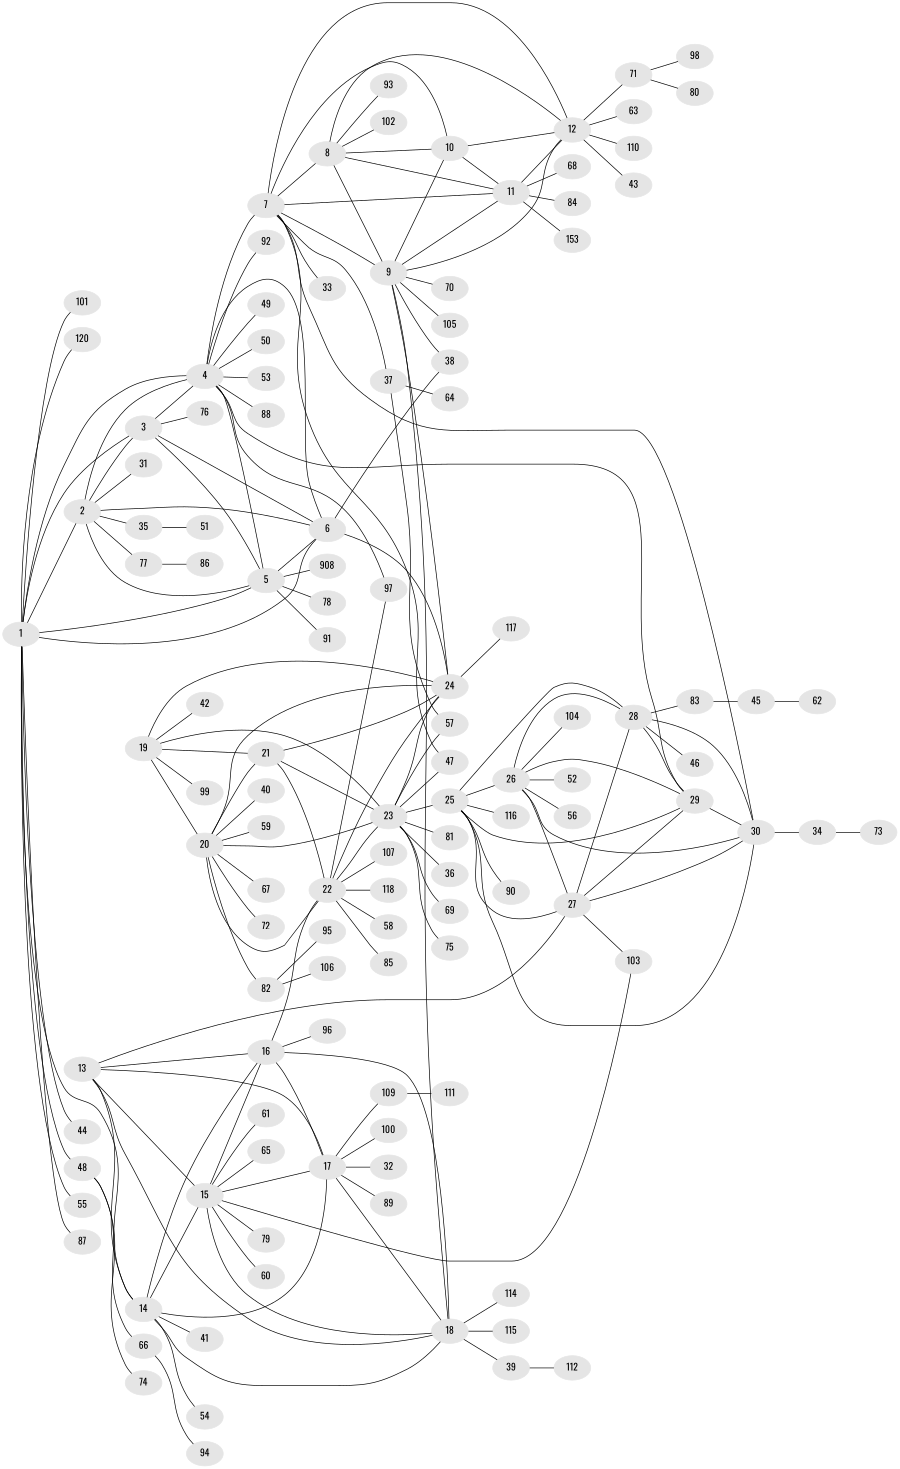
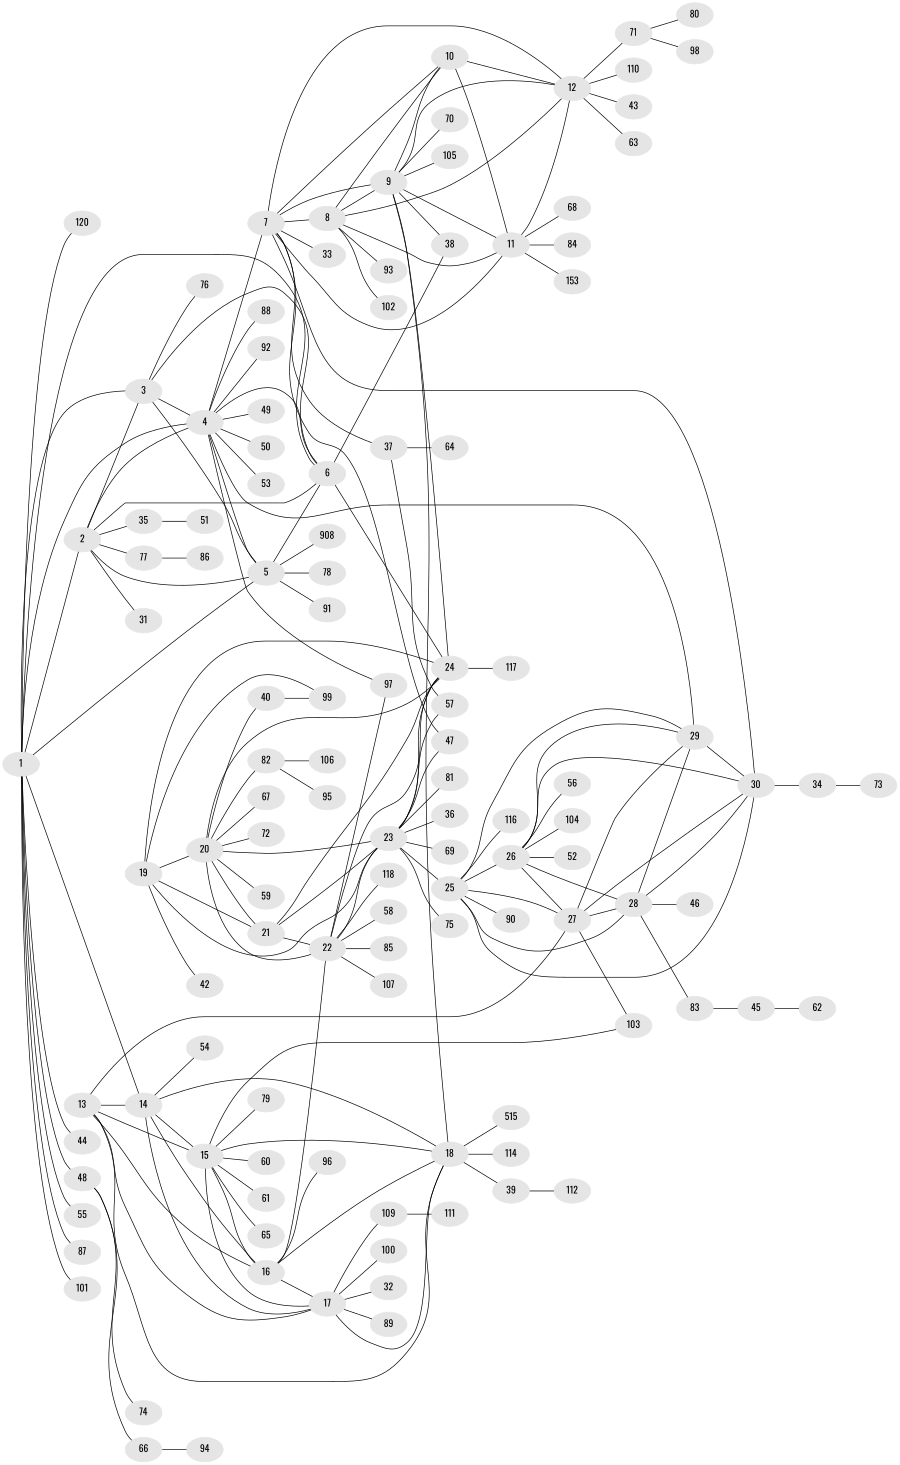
  graph {
    fontname=Oswald
    rankdir=LR
    node [color=gray90 fontname=Oswald style=filled]
    edge [fontname=Oswald]
    1
    2
    3
    4
    5
    6
    14
    44
    48
    55
    87
    101
    120
    31
    35
    77
    76
    7
    29
    49
    50
    53
    88
    92
    97
    78
    91
    n28 [label=908]
    24
    38
    18
    15
    16
    17
-   41
    54
    66
    74
    51
    86
    8
    9
    10
    11
    12
    30
    33
    37
    47
    117
    93
    102
    70
    105
    68
    84
    n57 [label=153]
    43
    63
    71
    110
    34
    57
    64
    39
    114
-   115
+   115 [label=515]
    80
    98
    13
    27
    60
    61
    65
    79
    103
    22
    96
    32
    89
    100
    109
    28
    23
    58
    85
    107
    118
    111
    112
    19
    20
    21
    42
    99
    40
    59
    67
    72
    82
    25
    36
    69
    75
    81
    95
    106
    26
    90
    116
    52
    56
    104
    46
    83
    45
    73
    62
    94
    1 -- 2
    1 -- 3
    1 -- 4
    1 -- 5
    1 -- 6
    1 -- 14
    1 -- 44
    1 -- 48
    1 -- 55
    1 -- 87
    1 -- 101
    1 -- 120
    2 -- 3
    2 -- 4
    2 -- 5
    2 -- 6
    2 -- 31
    2 -- 35
    2 -- 77
    3 -- 4
    3 -- 5
    3 -- 6
    3 -- 76
    4 -- 5
    4 -- 6
    4 -- 7
    4 -- 29
    4 -- 49
    4 -- 50
    4 -- 53
    4 -- 88
    4 -- 92
    4 -- 97
    5 -- 6
    5 -- 78
    5 -- 91
    5 -- n28
    6 -- 24
    6 -- 38
    14 -- 18
    14 -- 15
    14 -- 16
    14 -- 17
-   14 -- 41
    14 -- 54
    48 -- 66
    48 -- 74
    35 -- 51
    77 -- 86
    7 -- 8
    7 -- 9
    7 -- 10
    7 -- 11
    7 -- 12
    7 -- 30
    7 -- 33
    7 -- 37
    7 -- 47
    29 -- 30
    24 -- 117
    18 -- 39
    18 -- 114
    18 -- 115
    15 -- 18
    15 -- 16
    15 -- 17
    15 -- 60
    15 -- 61
    15 -- 65
    15 -- 79
    15 -- 103
    16 -- 18
    16 -- 17
    16 -- 22
    16 -- 96
    17 -- 18
    17 -- 32
    17 -- 89
    17 -- 100
    17 -- 109
    66 -- 94
    8 -- 9
    8 -- 10
    8 -- 11
    8 -- 12
    8 -- 93
    8 -- 102
    9 -- 24
    9 -- 38
    9 -- 18
    9 -- 10
    9 -- 11
    9 -- 12
    9 -- 70
    9 -- 105
    10 -- 11
    10 -- 12
    11 -- 12
    11 -- 68
    11 -- 84
    11 -- n57
    12 -- 43
    12 -- 63
    12 -- 71
    12 -- 110
    30 -- 34
    37 -- 57
    37 -- 64
    71 -- 80
    71 -- 98
    34 -- 73
    39 -- 112
    13 -- 14
    13 -- 18
    13 -- 15
    13 -- 16
    13 -- 17
    13 -- 27
    27 -- 29
    27 -- 30
    27 -- 103
    27 -- 28
    22 -- 97
    22 -- 24
    22 -- 23
    22 -- 58
    22 -- 85
    22 -- 107
    22 -- 118
    109 -- 111
    28 -- 29
    28 -- 30
    28 -- 46
    28 -- 83
    23 -- 24
    23 -- 47
    23 -- 57
    23 -- 25
    23 -- 36
    23 -- 69
    23 -- 75
    23 -- 81
    19 -- 24
    19 -- 23
    19 -- 20
    19 -- 21
    19 -- 42
    19 -- 99
    20 -- 24
    20 -- 22
    20 -- 23
    20 -- 21
    20 -- 40
    20 -- 59
    20 -- 67
    20 -- 72
    20 -- 82
    21 -- 24
    21 -- 22
    21 -- 23
+   40 -- 99
    82 -- 95
    82 -- 106
    25 -- 29
    25 -- 30
    25 -- 27
    25 -- 28
    25 -- 26
    25 -- 90
    25 -- 116
    26 -- 29
    26 -- 30
    26 -- 27
    26 -- 28
    26 -- 52
    26 -- 56
    26 -- 104
    83 -- 45
    45 -- 62
  }
